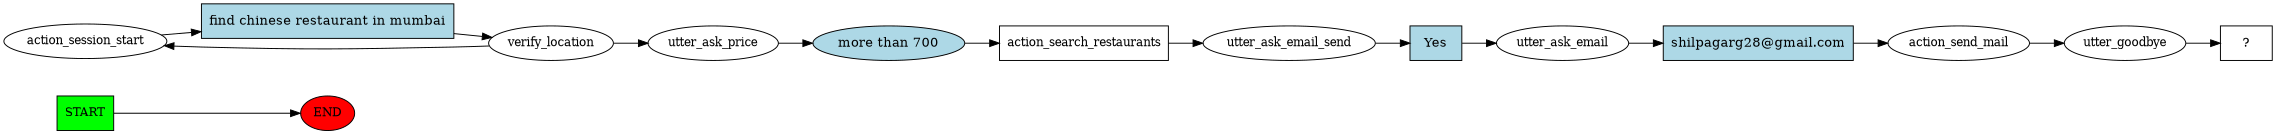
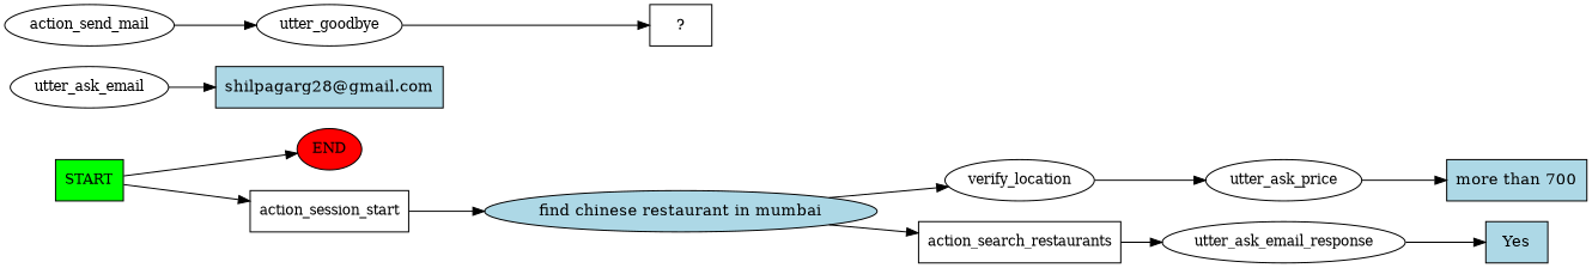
  digraph {
    rankdir=LR
    node [fontsize=12]
    n1 [fillcolor=green label=START shape=box style=filled]
    n2 [fillcolor=red label=END style=filled]
-   n3 [label=action_session_start]
-   n4 [fillcolor=lightblue label="find chinese restaurant in mumbai" shape=rect style=filled fontsize=""]
+   n3 [label=action_session_start shape=box]
+   n4 [fillcolor=lightblue label="find chinese restaurant in mumbai" shape=ellipse style=filled fontsize=""]
    n5 [label=verify_location]
    n6 [label=utter_ask_price]
-   n7 [fillcolor=lightblue label="more than 700" shape=ellipse style=filled fontsize=""]
+   n7 [fillcolor=lightblue label="more than 700" shape=rect style=filled fontsize=""]
    n8 [label=action_search_restaurants shape=box]
-   n9 [label=utter_ask_email_send]
+   n9 [label=utter_ask_email_response]
    n10 [fillcolor=lightblue label=Yes shape=rect style=filled fontsize=""]
    n11 [label=utter_ask_email]
    n12 [fillcolor=lightblue label="shilpagarg28@gmail.com" shape=rect style=filled fontsize=""]
    n13 [label=action_send_mail]
    n14 [label=utter_goodbye]
    n15 [label="  ?  " shape=rect fontsize=""]
    n1 -> n2
-   n5 -> n3
+   n1 -> n3
    n3 -> n4
    n4 -> n5
    n5 -> n6
    n6 -> n7
-   n7 -> n8
+   n4 -> n8
    n8 -> n9
    n9 -> n10
-   n10 -> n11
    n11 -> n12
-   n12 -> n13
    n13 -> n14
    n14 -> n15
  }
